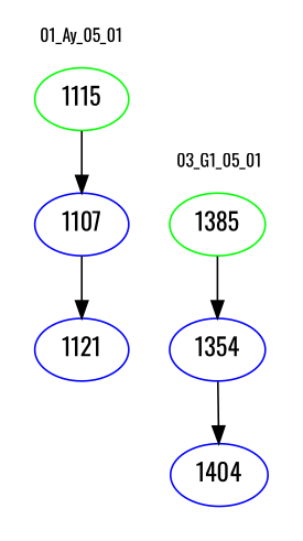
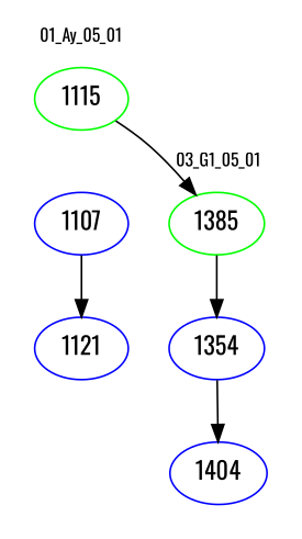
  digraph {
    fontname=Oswald
    node [color=blue fontname=Oswald]
    edge [color=black fontname=Oswald]
    n1 [color=green label=1115]
    n2 [label=1107]
    n3 [label=1121]
    n4 [color=green label=1385]
    n5 [label=1354]
    n6 [label=1404]
    subgraph cluster_1 {
      color=white
      fontsize=10
      label="01_Ay_05_01"
      n1
      n2
      n3
    }
    subgraph cluster_2 {
      color=white
      fontsize=10
      label="03_G1_05_01"
      n4
      n5
      n6
    }
-   n1 -> n2
+   n1 -> n4
    n2 -> n3
    n4 -> n5
    n5 -> n6
  }
